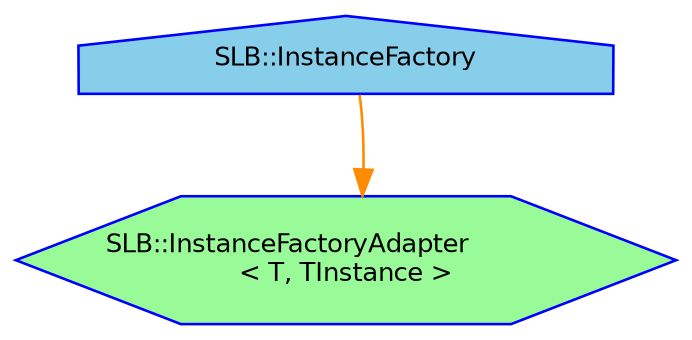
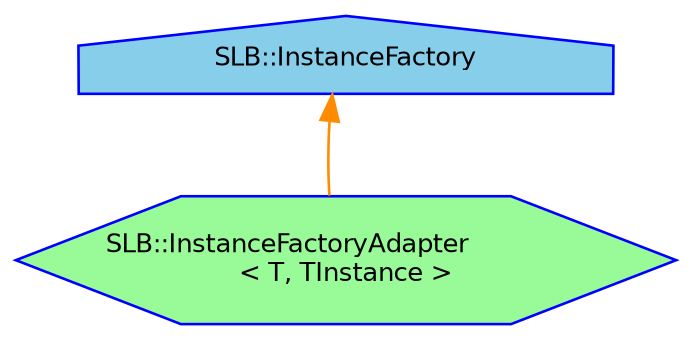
  digraph {
    node [color=blue fontname=Helvetica fontsize=10 style=filled]
    n1 [fillcolor=skyblue fontcolor=black height=0.2 label="SLB::InstanceFactory" shape=house width=0.4]
    n2 [fillcolor=palegreen height=0.2 label="SLB::InstanceFactoryAdapter\l\< T, TInstance \>" shape=hexagon width=0.4]
-   n2 -> n1 [color=darkorange dir=back fontname=Helvetica fontsize=10 labelfontname=Helvetica labelfontsize=10 style=solid]
+   n1 -> n2 [color=darkorange dir=back fontname=Helvetica fontsize=10 labelfontname=Helvetica labelfontsize=10 style=solid]
  }
